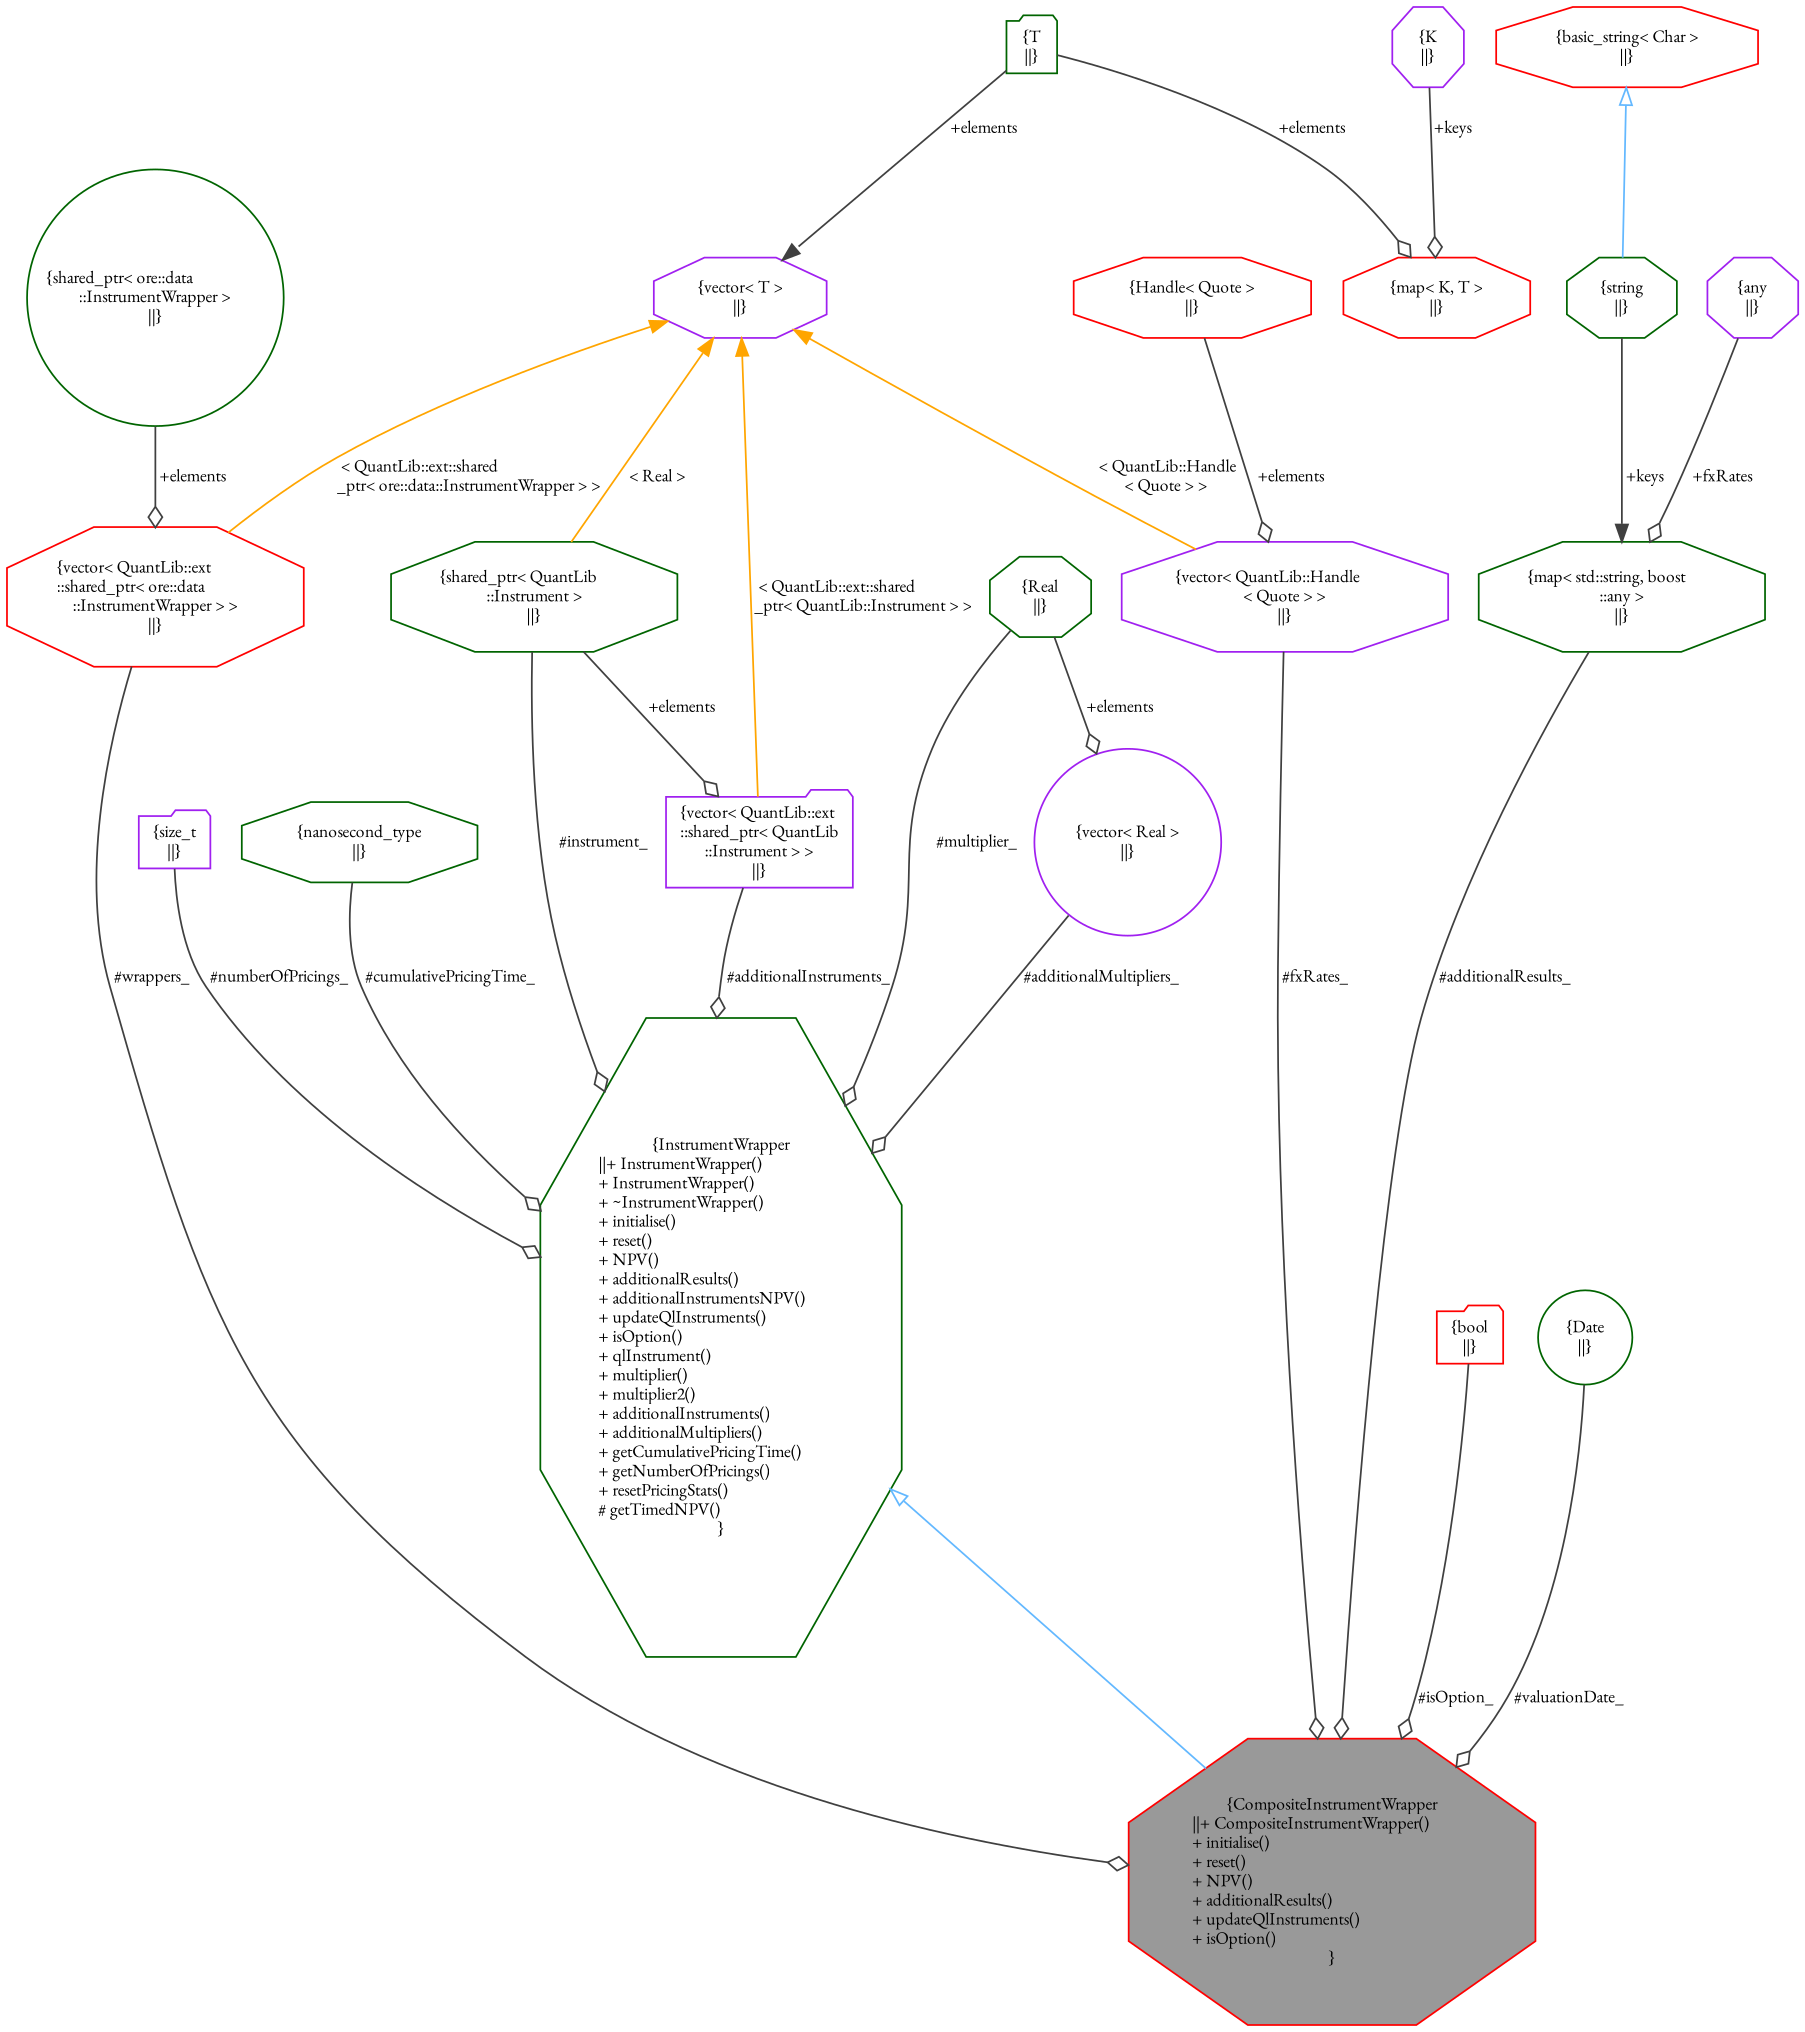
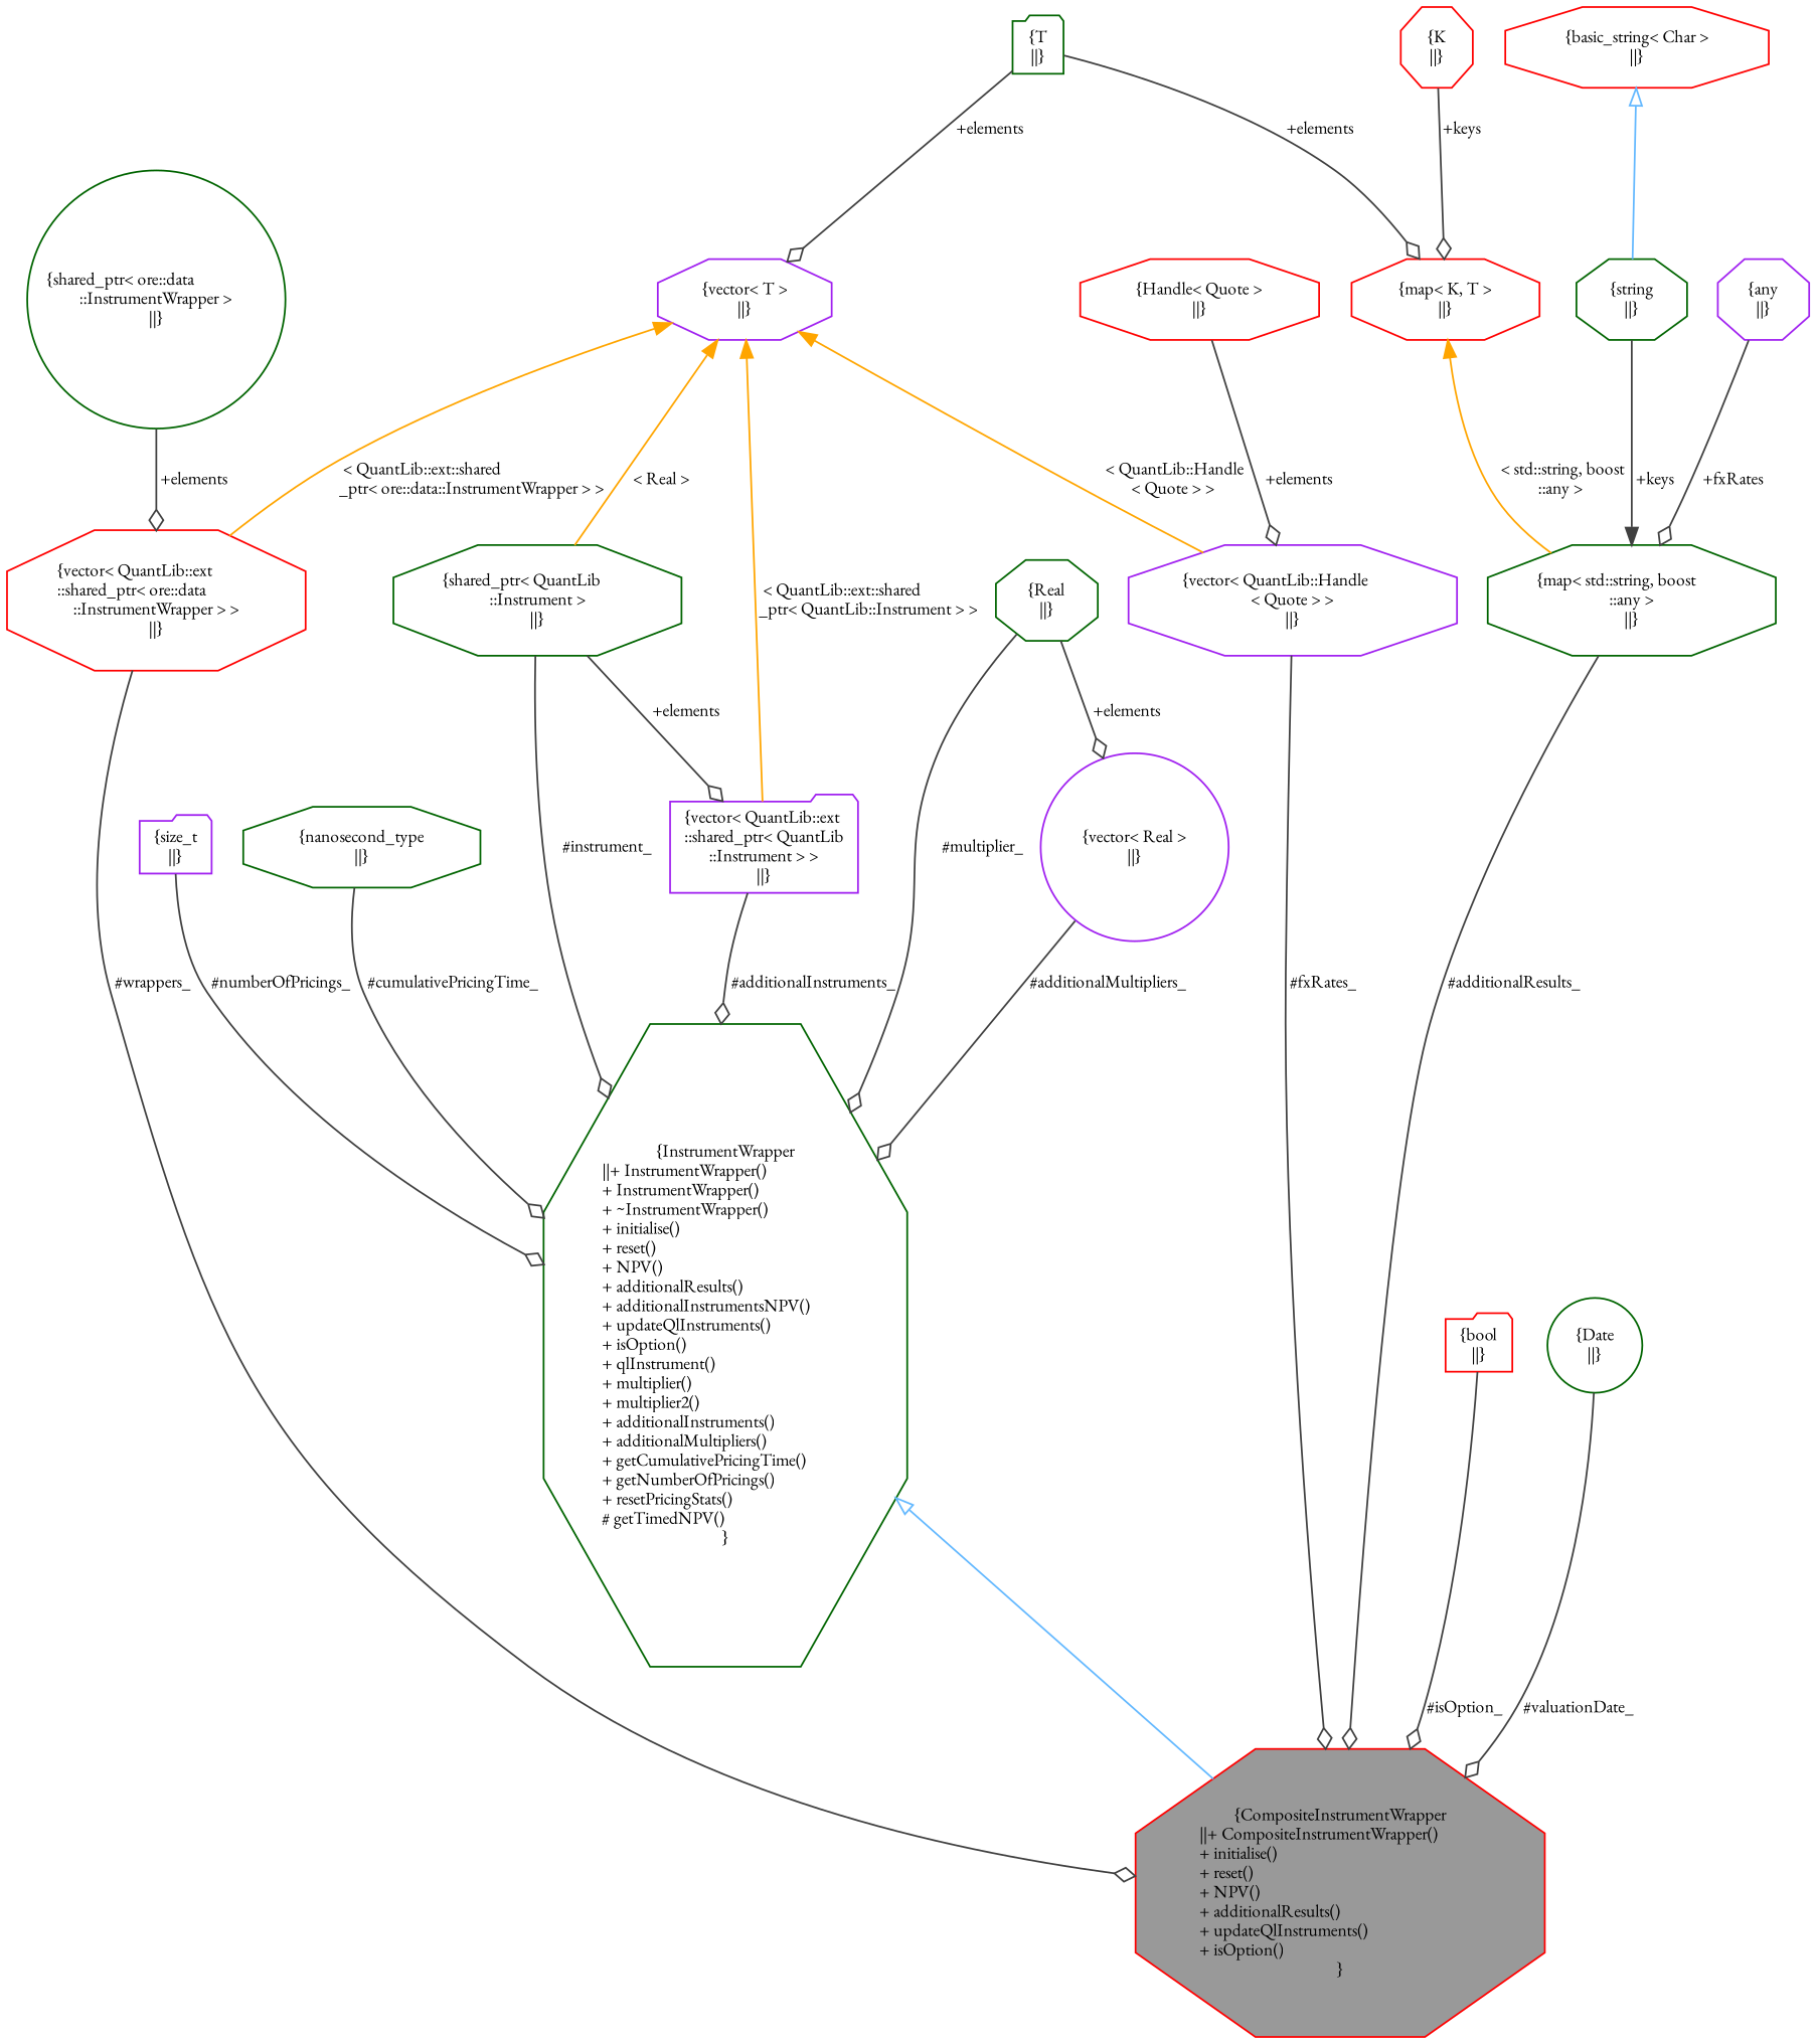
  digraph {
    fontname="EB Garamond"
    node [color=darkgreen fillcolor=white fontname="EB Garamond" fontsize=10 shape=octagon style=filled]
    edge [color=grey25 fontname="EB Garamond" fontsize=10 labelfontname=Helvetica labelfontsize=10 style=solid arrowhead=odiamond]
    n1 [color=red fillcolor=grey60 fontcolor=black height=0.2 label="{CompositeInstrumentWrapper\n||+ CompositeInstrumentWrapper()\l+ initialise()\l+ reset()\l+ NPV()\l+ additionalResults()\l+ updateQlInstruments()\l+ isOption()\l}" width=0.4]
    n2 [height=0.2 label="{InstrumentWrapper\n||+ InstrumentWrapper()\l+ InstrumentWrapper()\l+ ~InstrumentWrapper()\l+ initialise()\l+ reset()\l+ NPV()\l+ additionalResults()\l+ additionalInstrumentsNPV()\l+ updateQlInstruments()\l+ isOption()\l+ qlInstrument()\l+ multiplier()\l+ multiplier2()\l+ additionalInstruments()\l+ additionalMultipliers()\l+ getCumulativePricingTime()\l+ getNumberOfPricings()\l+ resetPricingStats()\l# getTimedNPV()\l}" width=0.4]
    n3 [height=0.2 label="{shared_ptr\< QuantLib\l::Instrument \>\n||}" width=0.4]
    n4 [color=purple height=0.2 label="{vector\< QuantLib::ext\l::shared_ptr\< QuantLib\l::Instrument \> \>\n||}" shape=folder width=0.4]
    n5 [height=0.2 label="{Real\n||}" width=0.4]
    n6 [color=purple height=0.2 label="{vector\< Real \>\n||}" shape=circle width=0.4]
    n7 [color=purple height=0.2 label="{vector\< T \>\n||}" width=0.4]
    n8 [color=red height=0.2 label="{vector\< QuantLib::ext\l::shared_ptr\< ore::data\l::InstrumentWrapper \> \>\n||}" width=0.4]
    n9 [color=purple height=0.2 label="{vector\< QuantLib::Handle\l\< Quote \> \>\n||}" width=0.4]
    n10 [height=0.2 label="{T\n||}" shape=folder width=0.4]
    n11 [color=red height=0.2 label="{map\< K, T \>\n||}" width=0.4]
    n12 [height=0.2 label="{map\< std::string, boost\l::any \>\n||}" width=0.4]
    n13 [color=purple height=0.2 label="{size_t\n||}" shape=folder width=0.4]
    n14 [height=0.2 label="{nanosecond_type\n||}" width=0.4]
    n15 [color=red height=0.2 label="{bool\n||}" shape=folder width=0.4]
    n16 [height=0.2 label="{shared_ptr\< ore::data\l::InstrumentWrapper \>\n||}" shape=circle width=0.4]
    n17 [color=red height=0.2 label="{Handle\< Quote \>\n||}" width=0.4]
    n18 [height=0.2 label="{Date\n||}" shape=circle width=0.4]
    n19 [height=0.2 label="{string\n||}" width=0.4]
    n20 [color=red height=0.2 label="{basic_string\< Char \>\n||}" width=0.4]
    n21 [color=purple height=0.2 label="{any\n||}" width=0.4]
-   n22 [color=purple height=0.2 label="{K\n||}" width=0.4]
+   n22 [color=red height=0.2 label="{K\n||}" width=0.4]
    n2 -> n1 [arrowtail=onormal color=steelblue1 dir=back arrowhead=""]
    n3 -> n2 [label=" #instrument_"]
    n3 -> n4 [label=" +elements"]
    n4 -> n2 [label=" #additionalInstruments_"]
    n5 -> n2 [label=" #multiplier_"]
    n5 -> n6 [label=" +elements"]
    n6 -> n2 [label=" #additionalMultipliers_"]
    n7 -> n3 [color=orange dir=back label=" \< Real \>" arrowhead=""]
    n7 -> n4 [color=orange dir=back label=" \< QuantLib::ext::shared\l_ptr\< QuantLib::Instrument \> \>" arrowhead=""]
    n7 -> n8 [color=orange dir=back label=" \< QuantLib::ext::shared\l_ptr\< ore::data::InstrumentWrapper \> \>" arrowhead=""]
    n7 -> n9 [color=orange dir=back label=" \< QuantLib::Handle\l\< Quote \> \>" arrowhead=""]
    n8 -> n1 [label=" #wrappers_"]
    n9 -> n1 [label=" #fxRates_"]
-   n10 -> n7 [arrowhead=normal label=" +elements"]
+   n10 -> n7 [label=" +elements"]
    n10 -> n11 [label=" +elements"]
+   n11 -> n12 [color=orange dir=back label=" \< std::string, boost\l::any \>" arrowhead=""]
    n12 -> n1 [label=" #additionalResults_"]
    n13 -> n2 [label=" #numberOfPricings_"]
    n14 -> n2 [label=" #cumulativePricingTime_"]
    n15 -> n1 [label=" #isOption_"]
    n16 -> n8 [label=" +elements"]
    n17 -> n9 [label=" +elements"]
    n18 -> n1 [label=" #valuationDate_"]
    n19 -> n12 [arrowhead=normal label=" +keys"]
    n20 -> n19 [arrowtail=onormal color=steelblue1 dir=back arrowhead=""]
    n21 -> n12 [label=" +fxRates"]
    n22 -> n11 [label=" +keys"]
  }
